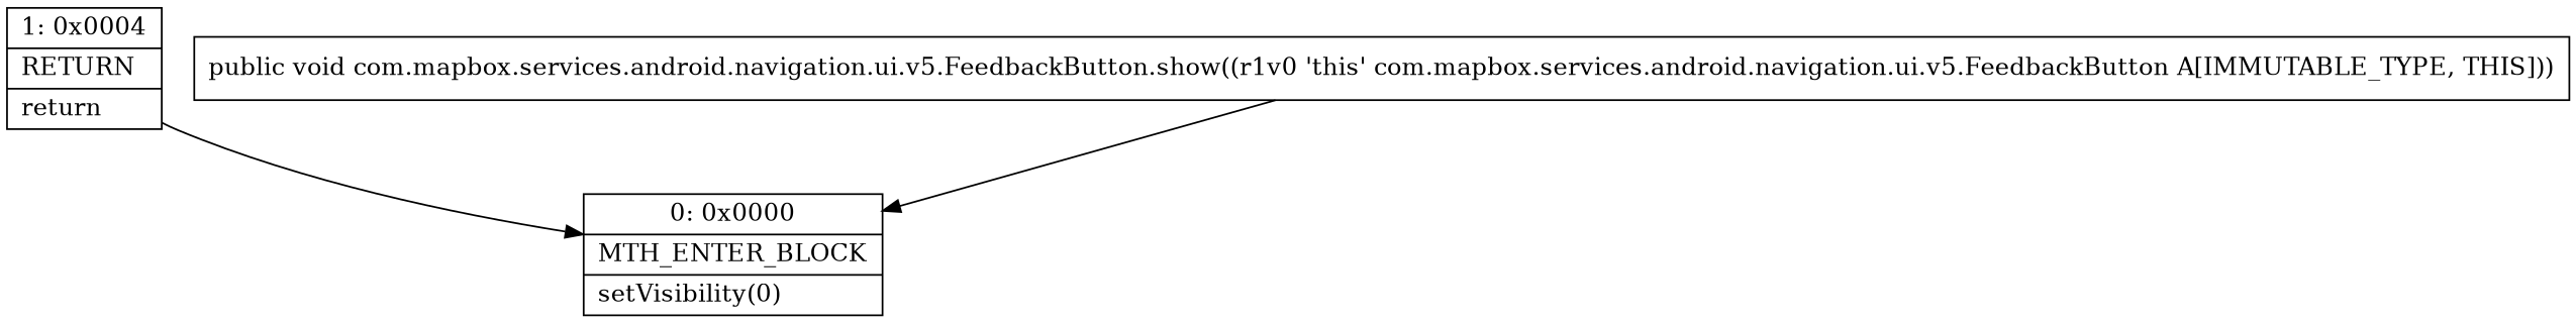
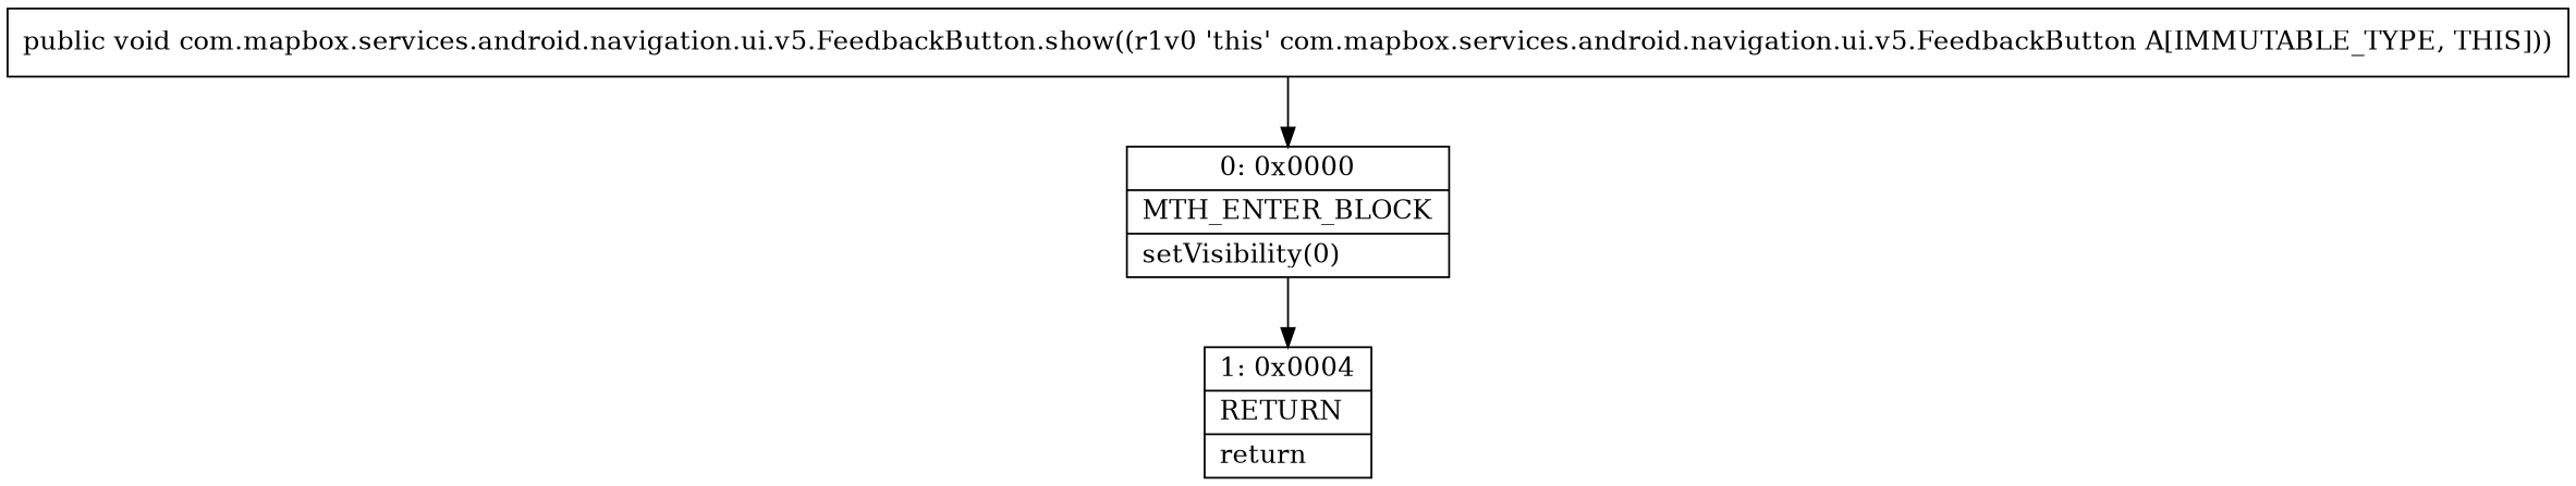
  digraph {
    node [shape=record]
    n1 [label="{0\:\ 0x0000|MTH_ENTER_BLOCK\l|setVisibility(0)\l}"]
    n2 [label="{1\:\ 0x0004|RETURN\l|return\l}"]
    n3 [label="{public void com.mapbox.services.android.navigation.ui.v5.FeedbackButton.show((r1v0 'this' com.mapbox.services.android.navigation.ui.v5.FeedbackButton A[IMMUTABLE_TYPE, THIS])) }"]
-   n2 -> n1
+   n1 -> n2
    n3 -> n1
  }
